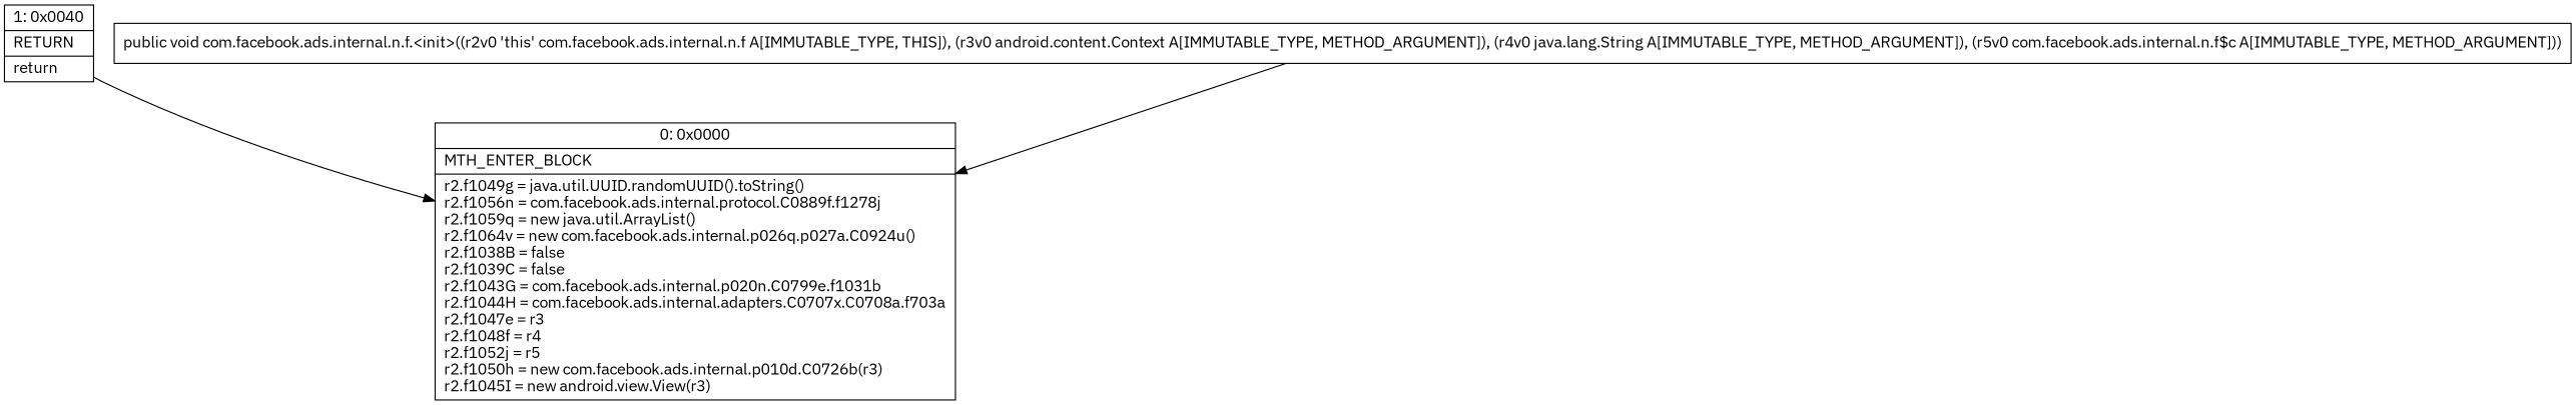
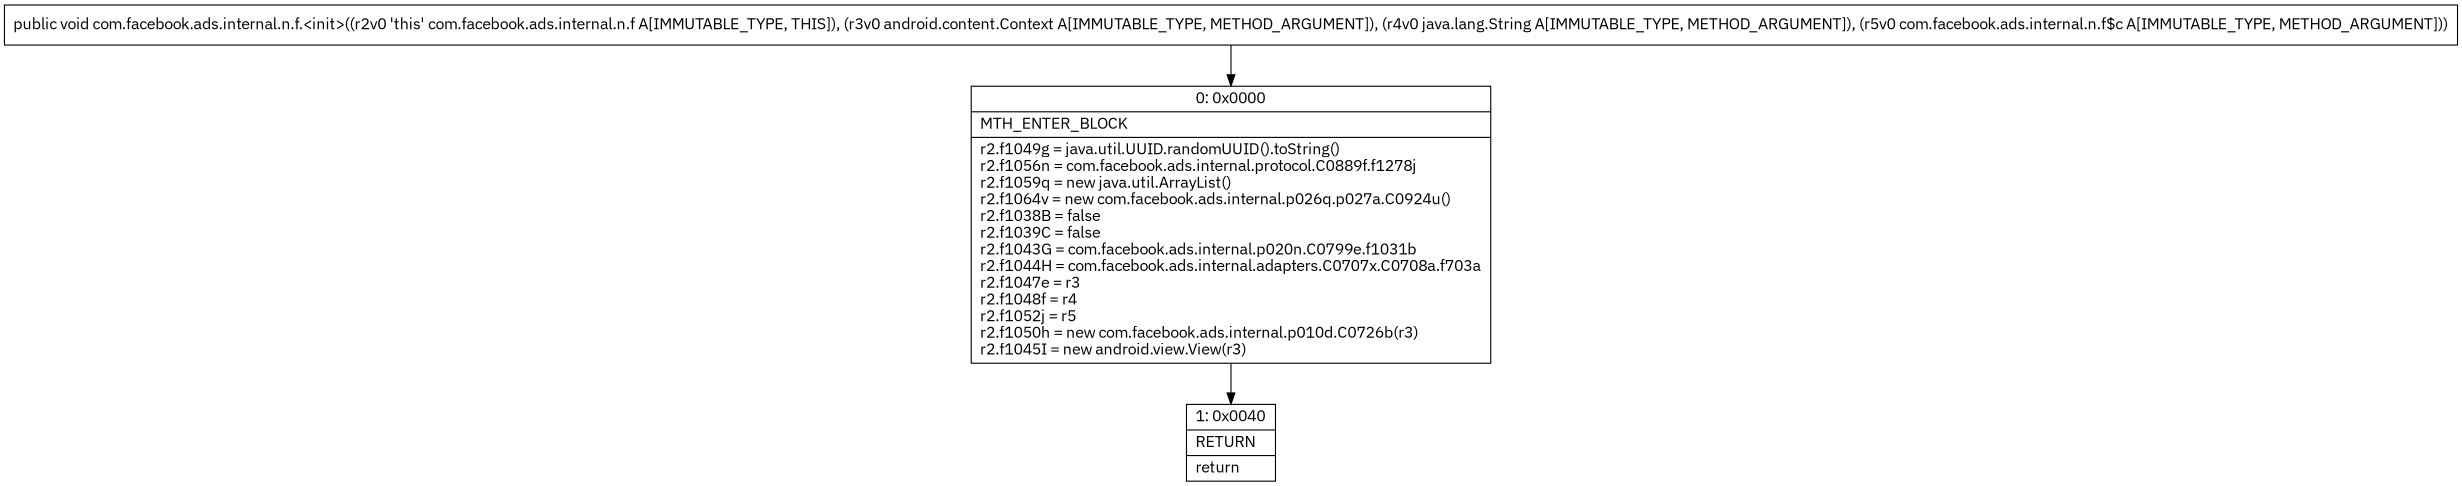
  digraph {
    fontname="IBM Plex Sans"
    node [shape=record fontname="IBM Plex Sans"]
    edge [fontname="IBM Plex Sans"]
    n1 [label="{0\:\ 0x0000|MTH_ENTER_BLOCK\l|r2.f1049g = java.util.UUID.randomUUID().toString()\lr2.f1056n = com.facebook.ads.internal.protocol.C0889f.f1278j\lr2.f1059q = new java.util.ArrayList()\lr2.f1064v = new com.facebook.ads.internal.p026q.p027a.C0924u()\lr2.f1038B = false\lr2.f1039C = false\lr2.f1043G = com.facebook.ads.internal.p020n.C0799e.f1031b\lr2.f1044H = com.facebook.ads.internal.adapters.C0707x.C0708a.f703a\lr2.f1047e = r3\lr2.f1048f = r4\lr2.f1052j = r5\lr2.f1050h = new com.facebook.ads.internal.p010d.C0726b(r3)\lr2.f1045I = new android.view.View(r3)\l}"]
    n2 [label="{1\:\ 0x0040|RETURN\l|return\l}"]
    n3 [label="{public void com.facebook.ads.internal.n.f.\<init\>((r2v0 'this' com.facebook.ads.internal.n.f A[IMMUTABLE_TYPE, THIS]), (r3v0 android.content.Context A[IMMUTABLE_TYPE, METHOD_ARGUMENT]), (r4v0 java.lang.String A[IMMUTABLE_TYPE, METHOD_ARGUMENT]), (r5v0 com.facebook.ads.internal.n.f$c A[IMMUTABLE_TYPE, METHOD_ARGUMENT])) }"]
-   n2 -> n1
+   n1 -> n2
    n3 -> n1
  }
